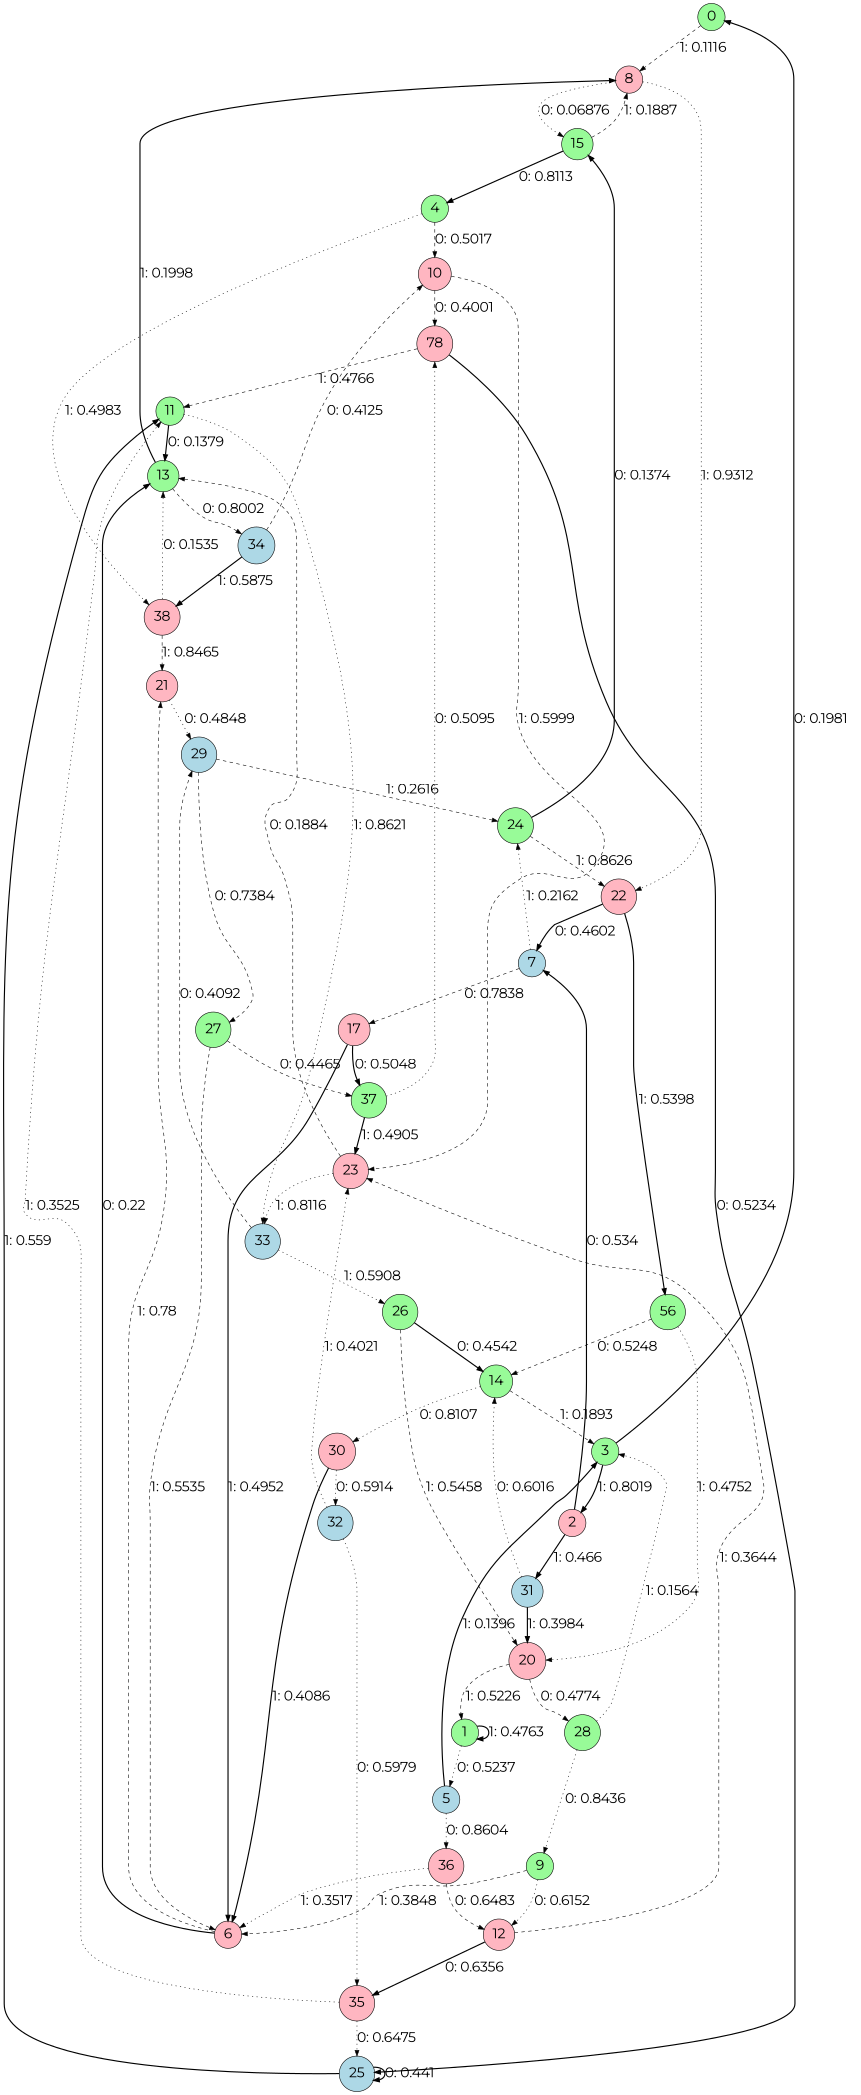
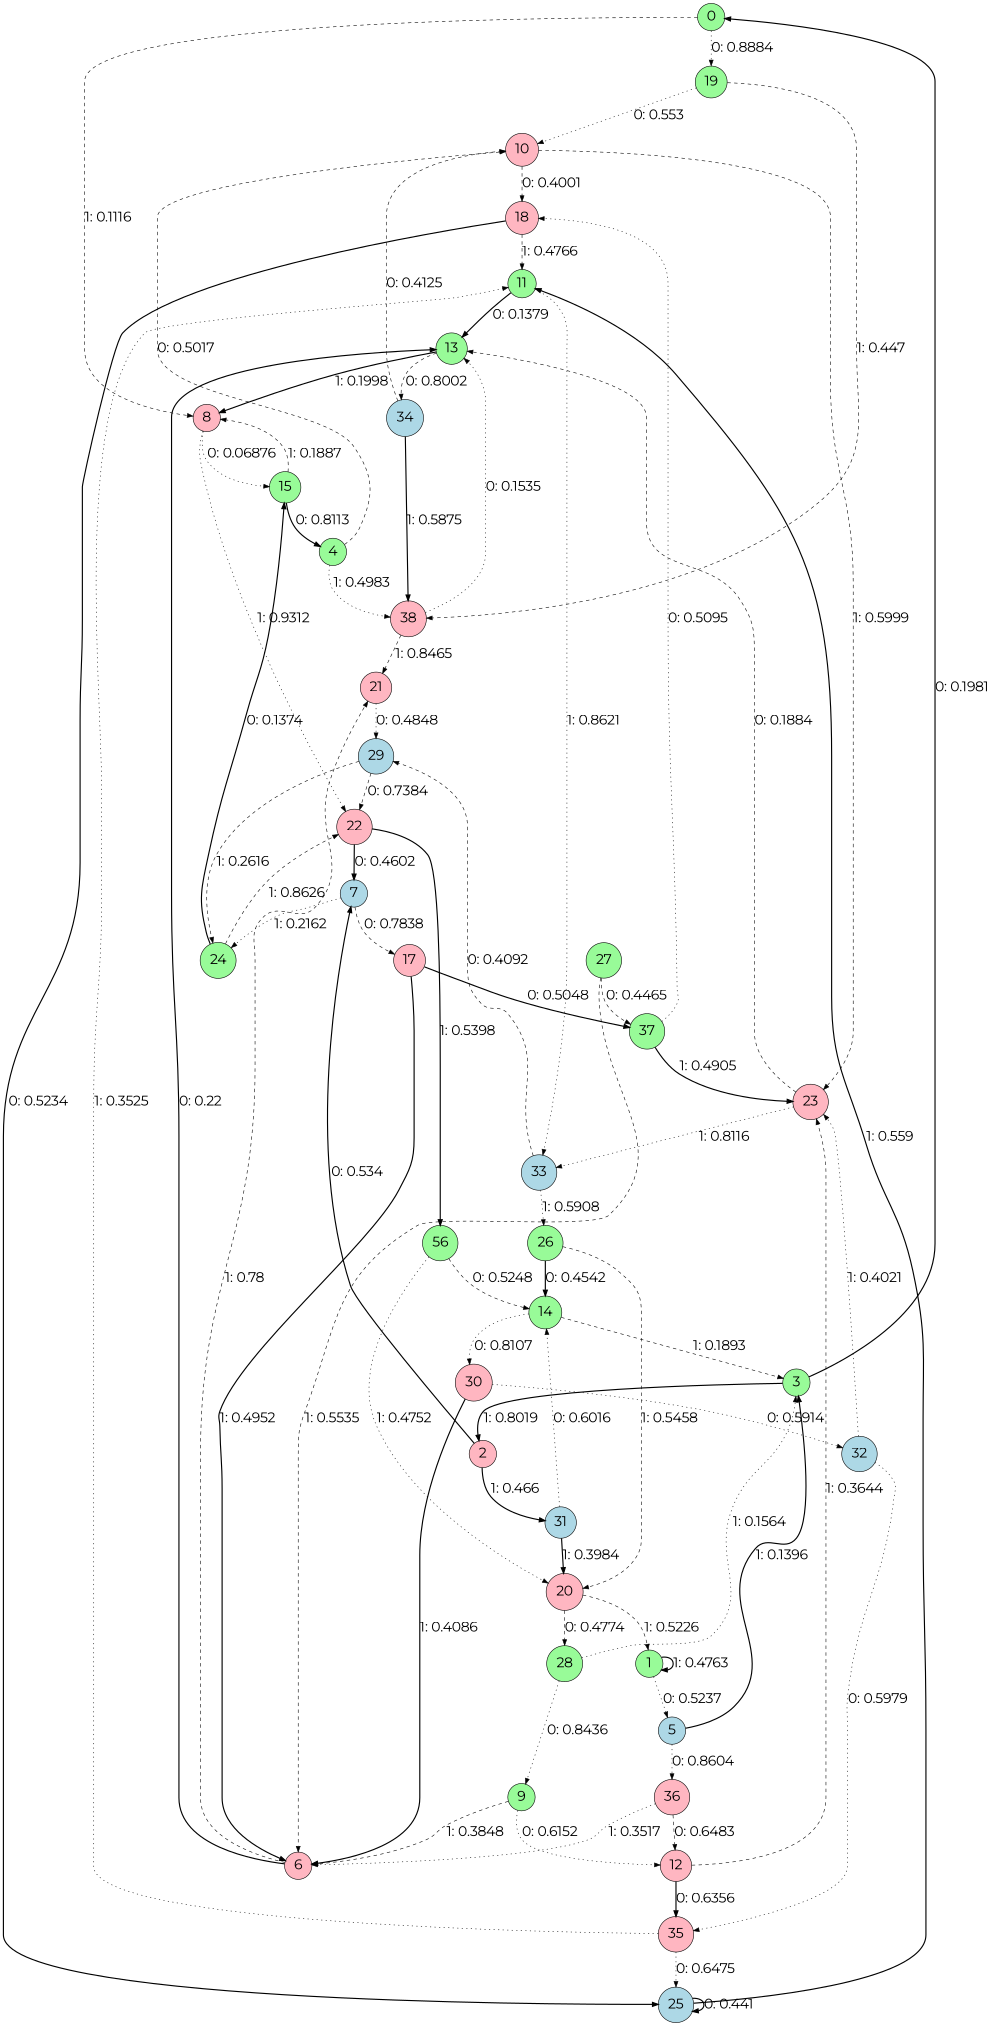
  digraph {
    fontname=Montserrat
    node [fillcolor=palegreen fontname=Montserrat fontsize=24 shape=circle style=filled]
    edge [fontname=Montserrat fontsize=24 style=dashed]
    0
+   19
    8 [fillcolor=lightpink]
    10 [fillcolor=lightpink]
    38 [fillcolor=lightpink]
    15
    22 [fillcolor=lightpink]
-   18 [fillcolor=lightpink label=78]
+   18 [fillcolor=lightpink]
    23 [fillcolor=lightpink]
    13
    21 [fillcolor=lightpink]
    4
    7 [fillcolor=lightblue]
    n14 [label=56]
    1
    5 [fillcolor=lightblue]
    3
    36 [fillcolor=lightpink]
    2 [fillcolor=lightpink]
    6 [fillcolor=lightpink]
    12 [fillcolor=lightpink]
    31 [fillcolor=lightblue]
    17 [fillcolor=lightpink]
    24
    14
    20 [fillcolor=lightpink]
    37
    30 [fillcolor=lightpink]
    28
    11
    25 [fillcolor=lightblue]
    33 [fillcolor=lightblue]
    34 [fillcolor=lightblue]
    29 [fillcolor=lightblue]
    35 [fillcolor=lightpink]
    27
    26
    9
    32 [fillcolor=lightblue]
+   0 -> 19 [label="0: 0.8884   " style=dotted]
    0 -> 8 [label="1: 0.1116   "]
+   19 -> 10 [label="0: 0.553    " style=dotted]
+   19 -> 38 [label="1: 0.447    "]
    8 -> 15 [label="0: 0.06876  " style=dotted]
    8 -> 22 [label="1: 0.9312   " style=dotted]
    10 -> 18 [label="0: 0.4001   "]
    10 -> 23 [label="1: 0.5999   "]
    38 -> 13 [label="0: 0.1535   " style=dotted]
    38 -> 21 [label="1: 0.8465   "]
    15 -> 8 [label="1: 0.1887   "]
    15 -> 4 [label="0: 0.8113   " style=bold]
    22 -> 7 [label="0: 0.4602   " style=bold]
    22 -> n14 [label="1: 0.5398   " style=bold]
    18 -> 11 [label="1: 0.4766   "]
    18 -> 25 [label="0: 0.5234   " style=bold]
    23 -> 13 [label="0: 0.1884   "]
    23 -> 33 [label="1: 0.8116   " style=dotted]
    13 -> 8 [label="1: 0.1998   " style=bold]
    13 -> 34 [label="0: 0.8002   "]
    21 -> 29 [label="0: 0.4848   " style=dotted]
    4 -> 10 [label="0: 0.5017   "]
    4 -> 38 [label="1: 0.4983   " style=dotted]
    7 -> 17 [label="0: 0.7838   "]
    7 -> 24 [label="1: 0.2162   " style=dotted]
    n14 -> 14 [label="0: 0.5248   "]
    n14 -> 20 [label="1: 0.4752   " style=dotted]
    1 -> 1 [label="1: 0.4763   " style=bold]
    1 -> 5 [label="0: 0.5237   " style=dotted]
    5 -> 3 [label="1: 0.1396   " style=bold]
    5 -> 36 [label="0: 0.8604   " style=dotted]
    3 -> 0 [label="0: 0.1981   " style=bold]
    3 -> 2 [label="1: 0.8019   " style=bold]
    36 -> 6 [label="1: 0.3517   " style=dotted]
    36 -> 12 [label="0: 0.6483   "]
    2 -> 7 [label="0: 0.534    " style=bold]
    2 -> 31 [label="1: 0.466    " style=bold]
    6 -> 13 [label="0: 0.22     " style=bold]
    6 -> 21 [label="1: 0.78     "]
    12 -> 23 [label="1: 0.3644   "]
    12 -> 35 [label="0: 0.6356   " style=bold]
    31 -> 14 [label="0: 0.6016   " style=dotted]
    31 -> 20 [label="1: 0.3984   " style=bold]
    17 -> 6 [label="1: 0.4952   " style=bold]
    17 -> 37 [label="0: 0.5048   " style=bold]
    24 -> 15 [label="0: 0.1374   " style=bold]
    24 -> 22 [label="1: 0.8626   "]
    14 -> 3 [label="1: 0.1893   "]
    14 -> 30 [label="0: 0.8107   " style=dotted]
    20 -> 1 [label="1: 0.5226   "]
    20 -> 28 [label="0: 0.4774   "]
    37 -> 18 [label="0: 0.5095   " style=dotted]
    37 -> 23 [label="1: 0.4905   " style=bold]
    30 -> 6 [label="1: 0.4086   " style=bold]
    30 -> 32 [label="0: 0.5914   " style=dotted]
    28 -> 3 [label="1: 0.1564   " style=dotted]
    28 -> 9 [label="0: 0.8436   " style=dotted]
    11 -> 13 [label="0: 0.1379   " style=bold]
    11 -> 33 [label="1: 0.8621   " style=dotted]
    25 -> 11 [label="1: 0.559    " style=bold]
    25 -> 25 [label="0: 0.441    " style=bold]
    33 -> 29 [label="0: 0.4092   "]
    33 -> 26 [label="1: 0.5908   " style=dotted]
    34 -> 10 [label="0: 0.4125   "]
    34 -> 38 [label="1: 0.5875   " style=bold]
    29 -> 24 [label="1: 0.2616   "]
-   29 -> 27 [label="0: 0.7384   "]
+   29 -> 22 [label="0: 0.7384   "]
    35 -> 11 [label="1: 0.3525   " style=dotted]
    35 -> 25 [label="0: 0.6475   " style=dotted]
    27 -> 6 [label="1: 0.5535   "]
    27 -> 37 [label="0: 0.4465   "]
    26 -> 14 [label="0: 0.4542   " style=bold]
    26 -> 20 [label="1: 0.5458   "]
    9 -> 6 [label="1: 0.3848   "]
    9 -> 12 [label="0: 0.6152   " style=dotted]
    32 -> 23 [label="1: 0.4021   " style=dotted]
    32 -> 35 [label="0: 0.5979   " style=dotted]
  }
